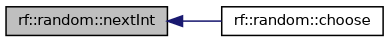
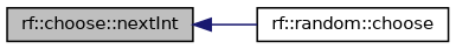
  digraph {
    rankdir=LR
    node [color=black fontname=Helvetica fontsize=10 shape=record style=filled]
-   n1 [fillcolor=grey75 fontcolor=black height=0.2 label="rf::random::nextInt" width=0.4]
+   n1 [fillcolor=grey75 fontcolor=black height=0.2 label="rf::choose::nextInt" width=0.4]
    n2 [fillcolor=white height=0.2 label="rf::random::choose" width=0.4]
    n1 -> n2 [color=midnightblue dir=back fontname=Helvetica fontsize=10 labelfontname=Helvetica labelfontsize=10 style=solid]
  }
